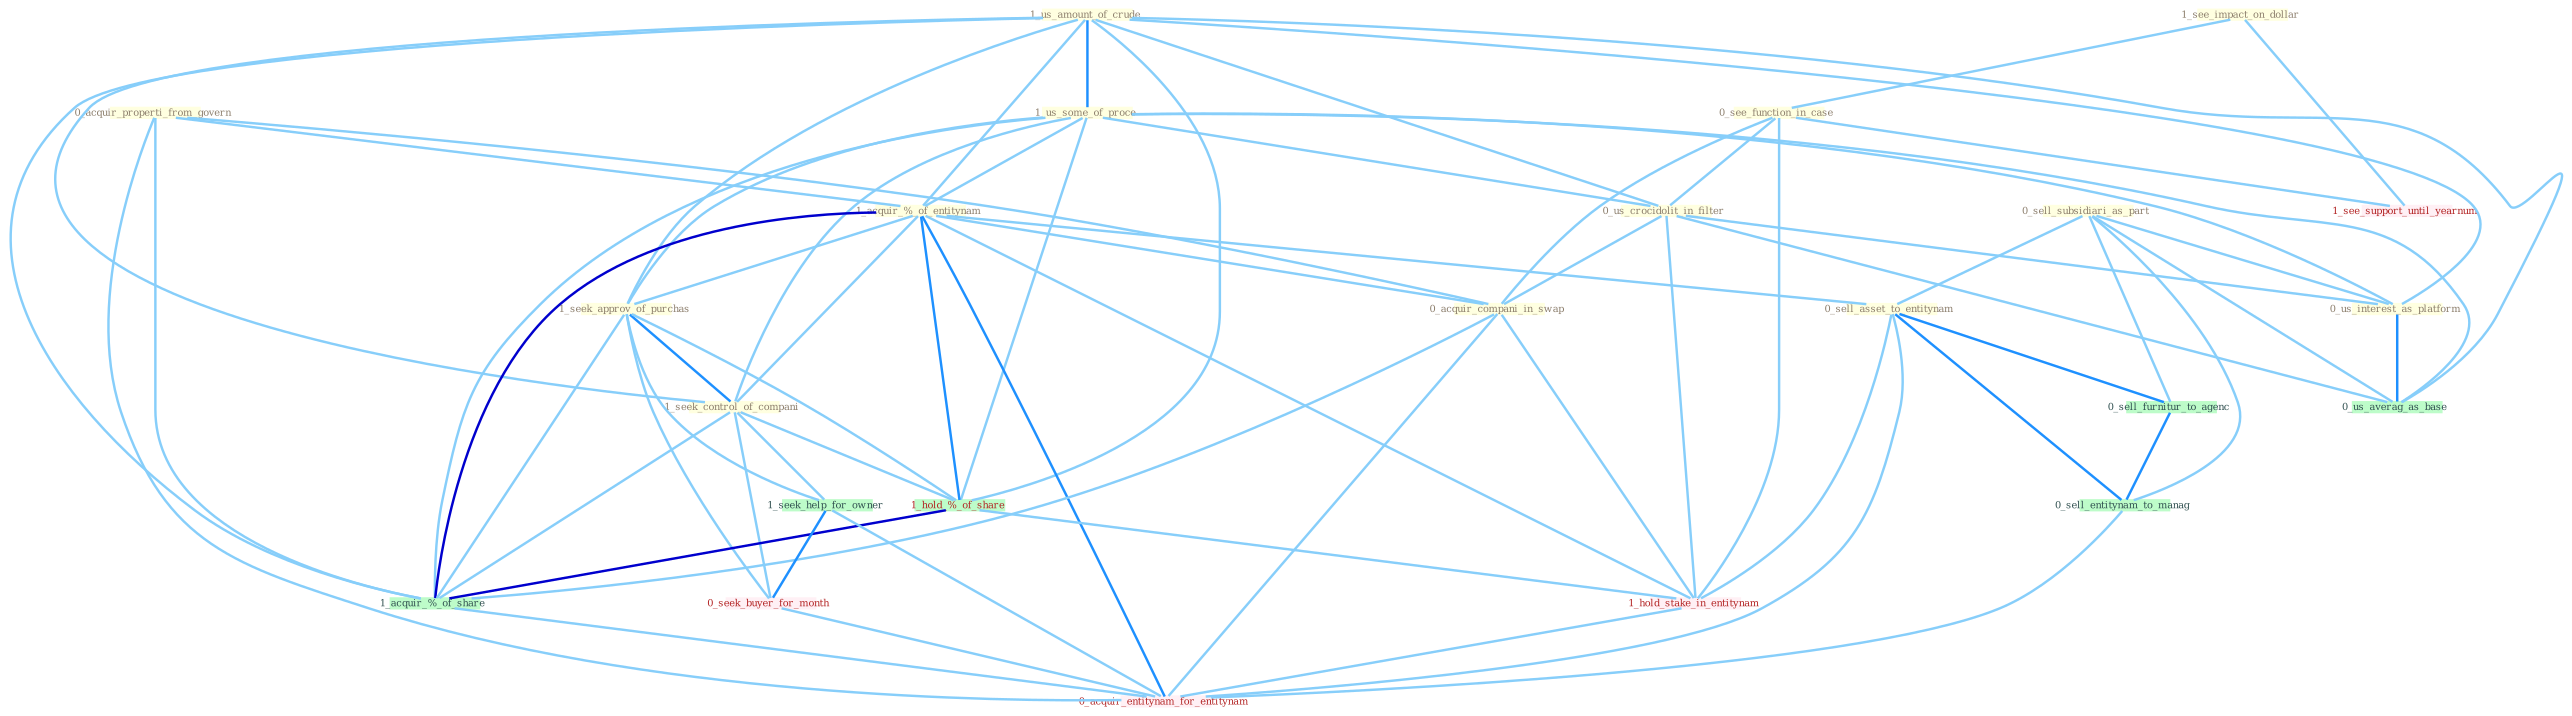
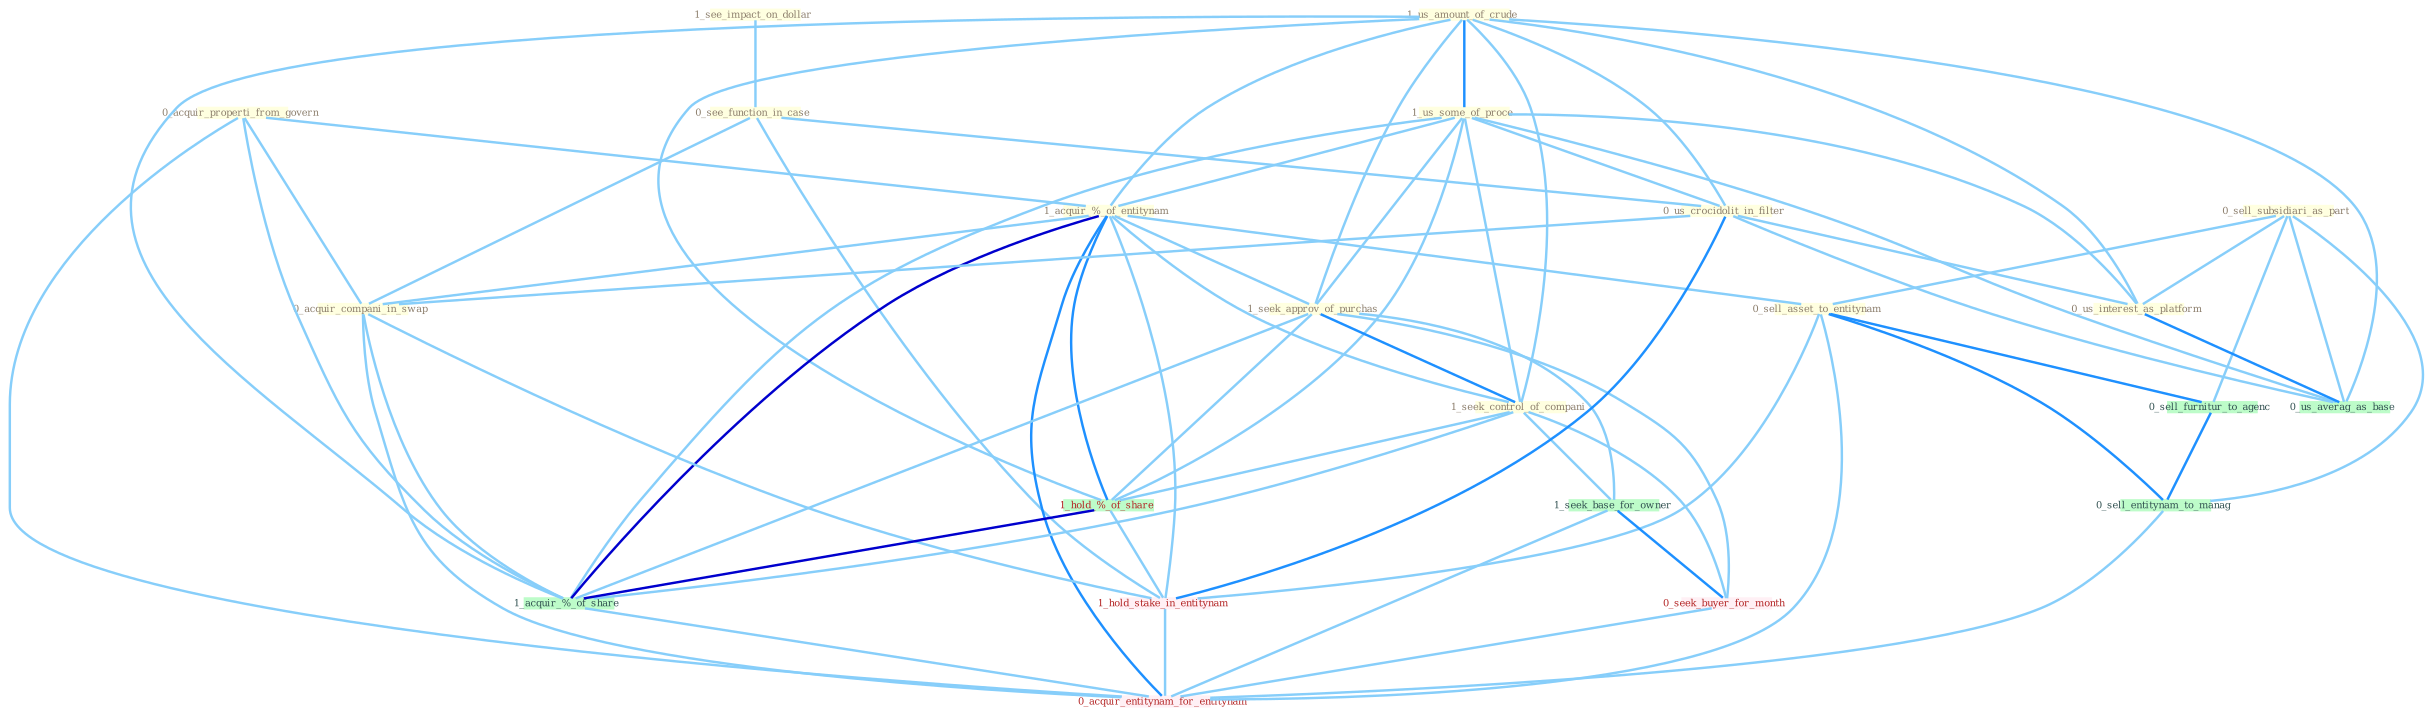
  graph {
    node [color="#ffffe0" fixedsize=true fontcolor="#8b7d6b" fontsize=4 shape=polygon style=filled]
    edge [color="#87cefa" w=1]
    "1_see_impact_on_dollar " [height=.06 width=.5]
    "0_acquir_properti_from_govern " [height=.06 width=.5]
    "1_us_amount_of_crude " [height=.06 width=.5]
    "0_see_function_in_case " [height=.06 width=.5]
    "1_us_some_of_proce " [height=.06 width=.5]
    "1_acquir_%_of_entitynam " [height=.06 width=.5]
    "0_sell_subsidiari_as_part " [height=.06 width=.5]
    "1_seek_approv_of_purchas " [height=.06 width=.5]
    "1_seek_control_of_compani " [height=.06 width=.5]
    "0_us_crocidolit_in_filter " [height=.06 width=.5]
    "0_sell_asset_to_entitynam " [height=.06 width=.5]
    "0_acquir_compani_in_swap " [height=.06 width=.5]
    "0_us_interest_as_platform " [height=.06 width=.5]
    "1_hold_stake_in_entitynam " [color="#fff0f5" fontcolor="#b22222" height=.06 width=.5]
    "0_seek_buyer_for_month " [color="#fff0f5" fontcolor="#b22222" height=.06 width=.5]
-   "1_see_support_until_yearnum " [color="#fff0f5" fontcolor="#b22222" height=.06 width=.5]
    "0_acquir_entitynam_for_entitynam " [color="#fff0f5" fontcolor="#b22222" height=.06 width=.5]
    "1_acquir_%_of_share " [color="#BDFCC9" fontcolor="#2f4f4f" height=.06 width=.5]
    "1_hold_%_of_share " [color="#BDFCC9" fontcolor="#b22222" height=.06 width=.5]
    "0_us_averag_as_base " [color="#BDFCC9" fontcolor="#2f4f4f" height=.06 width=.5]
    "0_sell_furnitur_to_agenc " [color="#BDFCC9" fontcolor="#2f4f4f" height=.06 width=.5]
    "0_sell_entitynam_to_manag " [color="#BDFCC9" fontcolor="#2f4f4f" height=.06 width=.5]
-   "1_seek_help_for_owner " [color="#BDFCC9" fontcolor="#2f4f4f" height=.06 width=.5]
+   "1_seek_help_for_owner " [color="#BDFCC9" fontcolor="#2f4f4f" height=.06 width=.5 label="1_seek_base_for_owner"]
    subgraph sub_1 {
      "1_see_impact_on_dollar "
      "0_acquir_properti_from_govern "
      "1_us_amount_of_crude "
      "0_see_function_in_case "
      "1_us_some_of_proce "
      "1_acquir_%_of_entitynam "
      "0_sell_subsidiari_as_part "
      "1_seek_approv_of_purchas "
      "1_seek_control_of_compani "
      "0_us_crocidolit_in_filter "
      "0_sell_asset_to_entitynam "
      "0_acquir_compani_in_swap "
      "0_us_interest_as_platform "
    }
    subgraph sub_2 {
      "1_hold_stake_in_entitynam "
      "0_seek_buyer_for_month "
-     "1_see_support_until_yearnum "
      "0_acquir_entitynam_for_entitynam "
    }
    "1_see_impact_on_dollar " -- "0_see_function_in_case "
-   "1_see_impact_on_dollar " -- "1_see_support_until_yearnum "
    "0_acquir_properti_from_govern " -- "1_acquir_%_of_entitynam "
    "0_acquir_properti_from_govern " -- "0_acquir_compani_in_swap "
    "0_acquir_properti_from_govern " -- "0_acquir_entitynam_for_entitynam "
    "0_acquir_properti_from_govern " -- "1_acquir_%_of_share "
    "1_us_amount_of_crude " -- "1_us_some_of_proce " [color="#1e90ff" w=2]
    "1_us_amount_of_crude " -- "1_acquir_%_of_entitynam "
    "1_us_amount_of_crude " -- "1_seek_approv_of_purchas "
    "1_us_amount_of_crude " -- "1_seek_control_of_compani "
    "1_us_amount_of_crude " -- "0_us_crocidolit_in_filter "
    "1_us_amount_of_crude " -- "0_us_interest_as_platform "
    "1_us_amount_of_crude " -- "1_acquir_%_of_share "
    "1_us_amount_of_crude " -- "1_hold_%_of_share "
    "1_us_amount_of_crude " -- "0_us_averag_as_base "
    "0_see_function_in_case " -- "0_us_crocidolit_in_filter "
    "0_see_function_in_case " -- "0_acquir_compani_in_swap "
    "0_see_function_in_case " -- "1_hold_stake_in_entitynam "
-   "0_see_function_in_case " -- "1_see_support_until_yearnum "
    "1_us_some_of_proce " -- "1_acquir_%_of_entitynam "
    "1_us_some_of_proce " -- "1_seek_approv_of_purchas "
    "1_us_some_of_proce " -- "1_seek_control_of_compani "
    "1_us_some_of_proce " -- "0_us_crocidolit_in_filter "
    "1_us_some_of_proce " -- "0_us_interest_as_platform "
    "1_us_some_of_proce " -- "1_acquir_%_of_share "
    "1_us_some_of_proce " -- "1_hold_%_of_share "
    "1_us_some_of_proce " -- "0_us_averag_as_base "
    "1_acquir_%_of_entitynam " -- "1_seek_approv_of_purchas "
    "1_acquir_%_of_entitynam " -- "1_seek_control_of_compani "
    "1_acquir_%_of_entitynam " -- "0_sell_asset_to_entitynam "
    "1_acquir_%_of_entitynam " -- "0_acquir_compani_in_swap "
    "1_acquir_%_of_entitynam " -- "1_hold_stake_in_entitynam "
    "1_acquir_%_of_entitynam " -- "0_acquir_entitynam_for_entitynam " [color="#1e90ff" w=2]
    "1_acquir_%_of_entitynam " -- "1_acquir_%_of_share " [color="#0000cd" w=3]
    "1_acquir_%_of_entitynam " -- "1_hold_%_of_share " [color="#1e90ff" w=2]
    "0_sell_subsidiari_as_part " -- "0_sell_asset_to_entitynam "
    "0_sell_subsidiari_as_part " -- "0_us_interest_as_platform "
    "0_sell_subsidiari_as_part " -- "0_us_averag_as_base "
    "0_sell_subsidiari_as_part " -- "0_sell_furnitur_to_agenc "
    "0_sell_subsidiari_as_part " -- "0_sell_entitynam_to_manag "
    "1_seek_approv_of_purchas " -- "1_seek_control_of_compani " [color="#1e90ff" w=2]
    "1_seek_approv_of_purchas " -- "0_seek_buyer_for_month "
    "1_seek_approv_of_purchas " -- "1_acquir_%_of_share "
    "1_seek_approv_of_purchas " -- "1_hold_%_of_share "
    "1_seek_approv_of_purchas " -- "1_seek_help_for_owner "
    "1_seek_control_of_compani " -- "0_seek_buyer_for_month "
    "1_seek_control_of_compani " -- "1_acquir_%_of_share "
    "1_seek_control_of_compani " -- "1_hold_%_of_share "
    "1_seek_control_of_compani " -- "1_seek_help_for_owner "
    "0_us_crocidolit_in_filter " -- "0_acquir_compani_in_swap "
    "0_us_crocidolit_in_filter " -- "0_us_interest_as_platform "
-   "0_us_crocidolit_in_filter " -- "1_hold_stake_in_entitynam "
+   "0_us_crocidolit_in_filter " -- "1_hold_stake_in_entitynam " [color="#1e90ff"]
    "0_us_crocidolit_in_filter " -- "0_us_averag_as_base "
    "0_sell_asset_to_entitynam " -- "1_hold_stake_in_entitynam "
    "0_sell_asset_to_entitynam " -- "0_acquir_entitynam_for_entitynam "
    "0_sell_asset_to_entitynam " -- "0_sell_furnitur_to_agenc " [color="#1e90ff" w=2]
    "0_sell_asset_to_entitynam " -- "0_sell_entitynam_to_manag " [color="#1e90ff" w=2]
    "0_acquir_compani_in_swap " -- "1_hold_stake_in_entitynam "
    "0_acquir_compani_in_swap " -- "0_acquir_entitynam_for_entitynam "
    "0_acquir_compani_in_swap " -- "1_acquir_%_of_share "
    "0_us_interest_as_platform " -- "0_us_averag_as_base " [color="#1e90ff" w=2]
    "1_hold_stake_in_entitynam " -- "0_acquir_entitynam_for_entitynam "
    "0_seek_buyer_for_month " -- "0_acquir_entitynam_for_entitynam "
    "1_acquir_%_of_share " -- "0_acquir_entitynam_for_entitynam "
    "1_hold_%_of_share " -- "1_hold_stake_in_entitynam "
    "1_hold_%_of_share " -- "1_acquir_%_of_share " [color="#0000cd" w=3]
    "0_sell_furnitur_to_agenc " -- "0_sell_entitynam_to_manag " [color="#1e90ff" w=2]
    "0_sell_entitynam_to_manag " -- "0_acquir_entitynam_for_entitynam "
    "1_seek_help_for_owner " -- "0_seek_buyer_for_month " [color="#1e90ff" w=2]
    "1_seek_help_for_owner " -- "0_acquir_entitynam_for_entitynam "
  }
